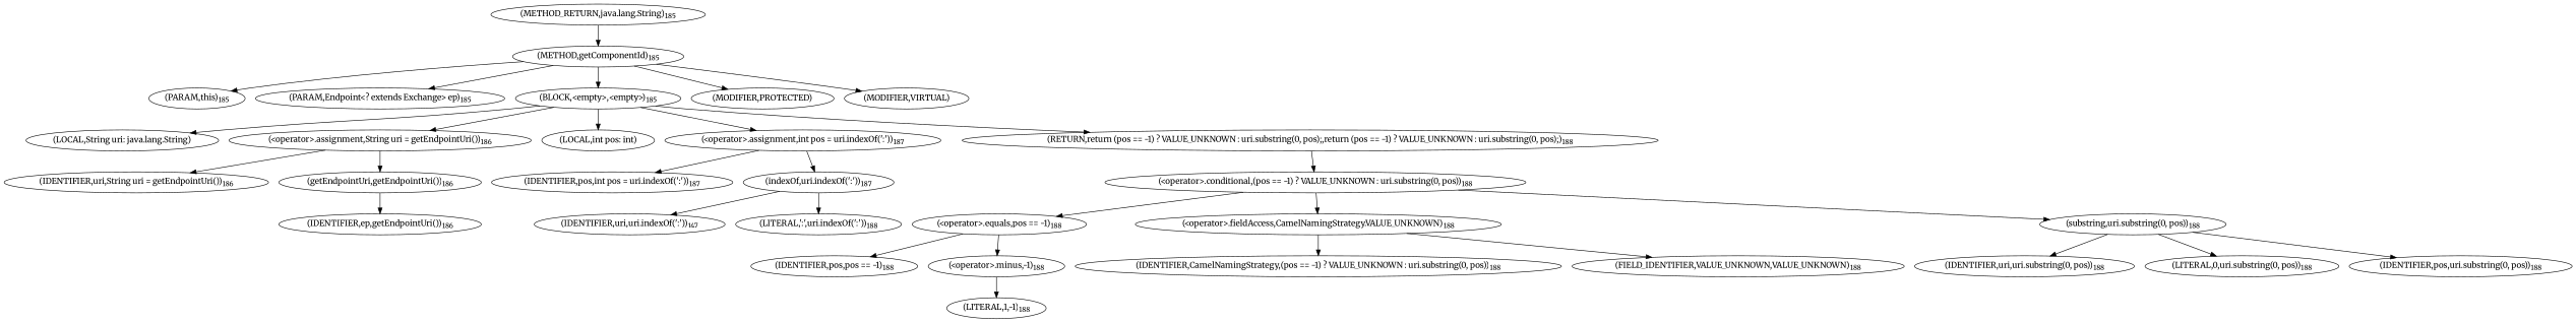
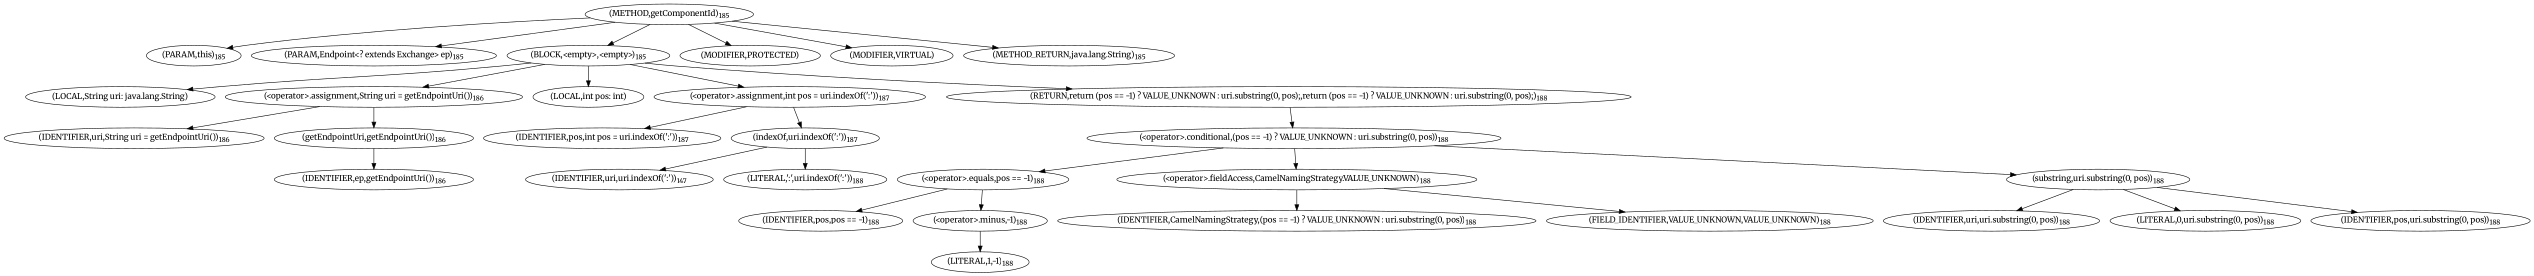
  digraph {
    fontname=Merriweather
    node [fontname=Merriweather]
    edge [fontname=Merriweather]
    n1 [label=<(METHOD,getComponentId)<SUB>185</SUB>>]
    n2 [label=<(PARAM,this)<SUB>185</SUB>>]
    n3 [label=<(PARAM,Endpoint&lt;? extends Exchange&gt; ep)<SUB>185</SUB>>]
    n4 [label=<(BLOCK,&lt;empty&gt;,&lt;empty&gt;)<SUB>185</SUB>>]
    n5 [label=<(MODIFIER,PROTECTED)>]
    n6 [label=<(MODIFIER,VIRTUAL)>]
    n7 [label=<(METHOD_RETURN,java.lang.String)<SUB>185</SUB>>]
    n8 [label=<(LOCAL,String uri: java.lang.String)>]
    n9 [label=<(&lt;operator&gt;.assignment,String uri = getEndpointUri())<SUB>186</SUB>>]
    n10 [label=<(LOCAL,int pos: int)>]
    n11 [label=<(&lt;operator&gt;.assignment,int pos = uri.indexOf(':'))<SUB>187</SUB>>]
    n12 [label=<(RETURN,return (pos == -1) ? VALUE_UNKNOWN : uri.substring(0, pos);,return (pos == -1) ? VALUE_UNKNOWN : uri.substring(0, pos);)<SUB>188</SUB>>]
    n13 [label=<(IDENTIFIER,uri,String uri = getEndpointUri())<SUB>186</SUB>>]
    n14 [label=<(getEndpointUri,getEndpointUri())<SUB>186</SUB>>]
    n15 [label=<(IDENTIFIER,pos,int pos = uri.indexOf(':'))<SUB>187</SUB>>]
    n16 [label=<(indexOf,uri.indexOf(':'))<SUB>187</SUB>>]
    n17 [label=<(&lt;operator&gt;.conditional,(pos == -1) ? VALUE_UNKNOWN : uri.substring(0, pos))<SUB>188</SUB>>]
    n18 [label=<(IDENTIFIER,ep,getEndpointUri())<SUB>186</SUB>>]
    n19 [label=<(IDENTIFIER,uri,uri.indexOf(':'))<SUB>147</SUB>>]
    n20 [label=<(LITERAL,':',uri.indexOf(':'))<SUB>188</SUB>>]
    n21 [label=<(&lt;operator&gt;.equals,pos == -1)<SUB>188</SUB>>]
    n22 [label=<(&lt;operator&gt;.fieldAccess,CamelNamingStrategy.VALUE_UNKNOWN)<SUB>188</SUB>>]
    n23 [label=<(substring,uri.substring(0, pos))<SUB>188</SUB>>]
    n24 [label=<(IDENTIFIER,pos,pos == -1)<SUB>188</SUB>>]
    n25 [label=<(&lt;operator&gt;.minus,-1)<SUB>188</SUB>>]
    n26 [label=<(IDENTIFIER,CamelNamingStrategy,(pos == -1) ? VALUE_UNKNOWN : uri.substring(0, pos))<SUB>188</SUB>>]
    n27 [label=<(FIELD_IDENTIFIER,VALUE_UNKNOWN,VALUE_UNKNOWN)<SUB>188</SUB>>]
    n28 [label=<(IDENTIFIER,uri,uri.substring(0, pos))<SUB>188</SUB>>]
    n29 [label=<(LITERAL,0,uri.substring(0, pos))<SUB>188</SUB>>]
    n30 [label=<(IDENTIFIER,pos,uri.substring(0, pos))<SUB>188</SUB>>]
    n31 [label=<(LITERAL,1,-1)<SUB>188</SUB>>]
    n1 -> n2
    n1 -> n3
    n1 -> n4
    n1 -> n5
    n1 -> n6
-   n7 -> n1
+   n1 -> n7
    n4 -> n8
    n4 -> n9
    n4 -> n10
    n4 -> n11
    n4 -> n12
    n9 -> n13
    n9 -> n14
    n11 -> n15
    n11 -> n16
    n12 -> n17
    n14 -> n18
    n16 -> n19
    n16 -> n20
    n17 -> n21
    n17 -> n22
    n17 -> n23
    n21 -> n24
    n21 -> n25
    n22 -> n26
    n22 -> n27
    n23 -> n28
    n23 -> n29
    n23 -> n30
    n25 -> n31
  }
